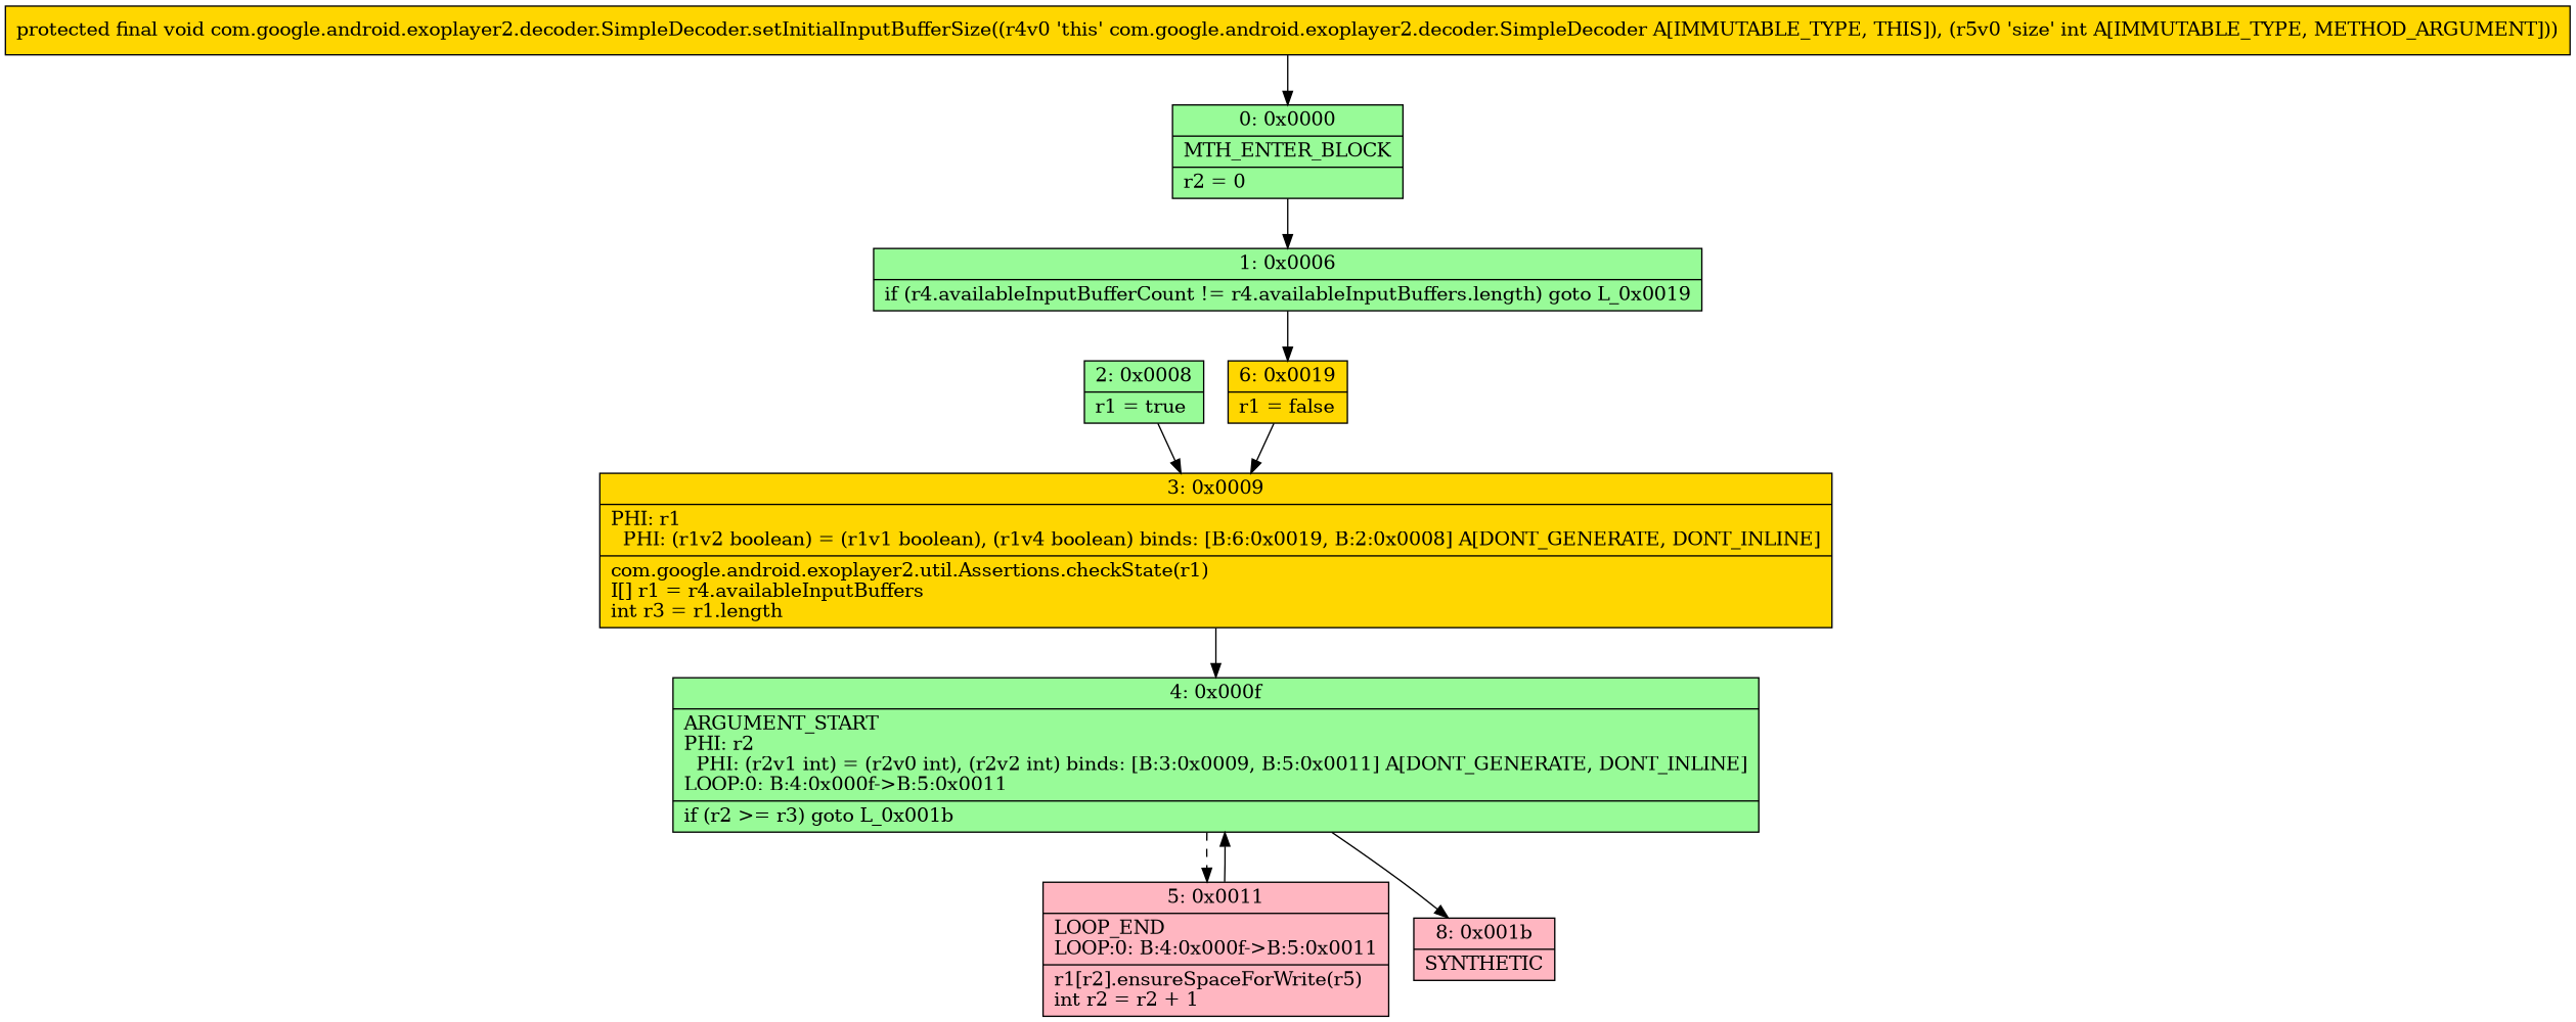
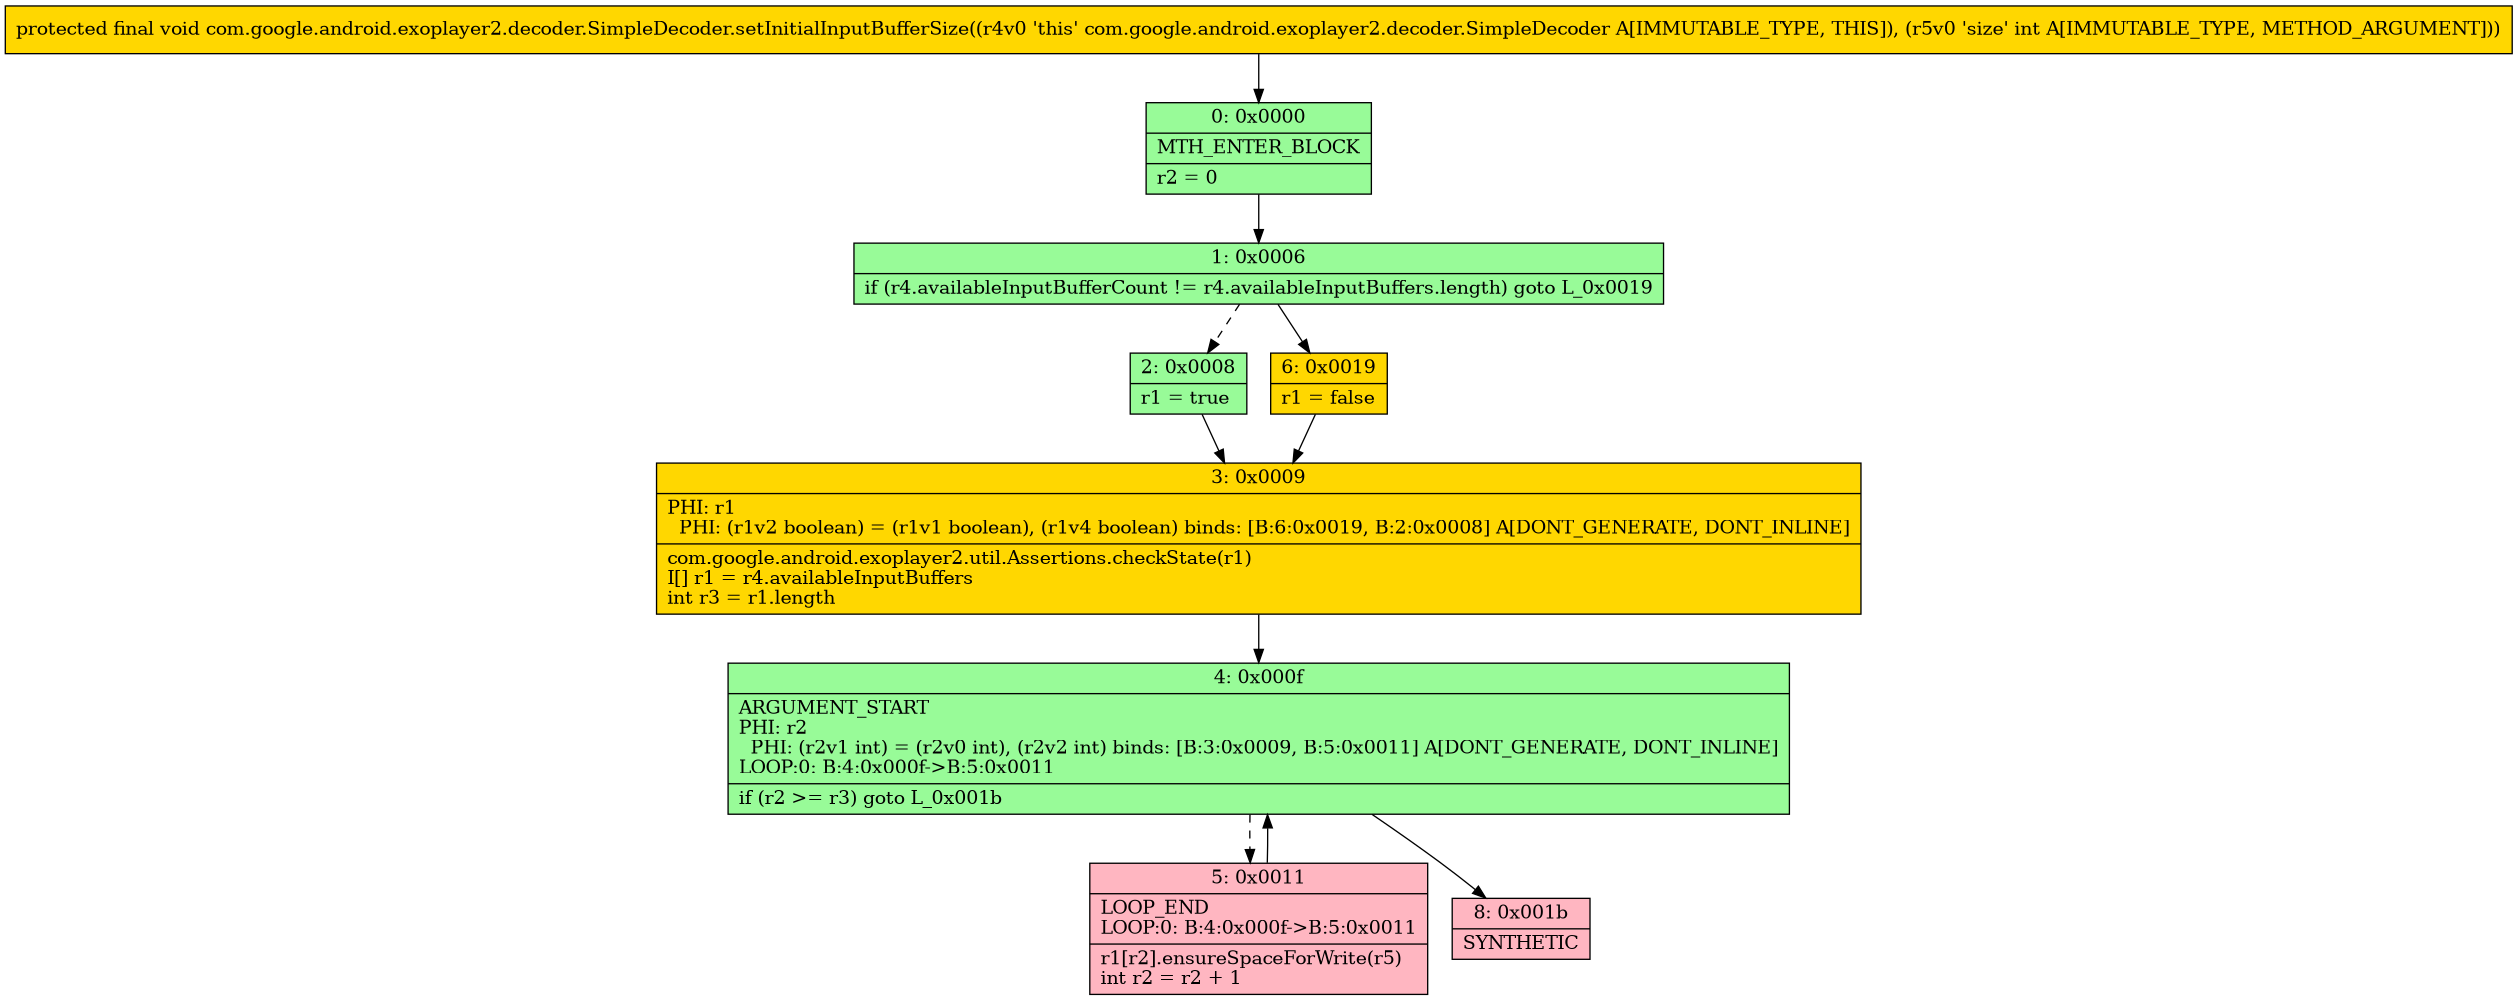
  digraph {
    node [fillcolor=palegreen shape=record style=filled]
    n1 [label="{0\:\ 0x0000|MTH_ENTER_BLOCK\l|r2 = 0\l}"]
    n2 [label="{1\:\ 0x0006|if (r4.availableInputBufferCount != r4.availableInputBuffers.length) goto L_0x0019\l}"]
    n3 [label="{2\:\ 0x0008|r1 = true\l}"]
    n4 [fillcolor=gold label="{6\:\ 0x0019|r1 = false\l}"]
    n5 [fillcolor=gold label="{3\:\ 0x0009|PHI: r1 \l  PHI: (r1v2 boolean) = (r1v1 boolean), (r1v4 boolean) binds: [B:6:0x0019, B:2:0x0008] A[DONT_GENERATE, DONT_INLINE]\l|com.google.android.exoplayer2.util.Assertions.checkState(r1)\lI[] r1 = r4.availableInputBuffers\lint r3 = r1.length\l}"]
    n6 [label="{4\:\ 0x000f|ARGUMENT_START\lPHI: r2 \l  PHI: (r2v1 int) = (r2v0 int), (r2v2 int) binds: [B:3:0x0009, B:5:0x0011] A[DONT_GENERATE, DONT_INLINE]\lLOOP:0: B:4:0x000f\-\>B:5:0x0011\l|if (r2 \>= r3) goto L_0x001b\l}"]
    n7 [fillcolor=lightpink label="{5\:\ 0x0011|LOOP_END\lLOOP:0: B:4:0x000f\-\>B:5:0x0011\l|r1[r2].ensureSpaceForWrite(r5)\lint r2 = r2 + 1\l}"]
    n8 [fillcolor=lightpink label="{8\:\ 0x001b|SYNTHETIC\l}"]
    n9 [fillcolor=gold label="{protected final void com.google.android.exoplayer2.decoder.SimpleDecoder.setInitialInputBufferSize((r4v0 'this' com.google.android.exoplayer2.decoder.SimpleDecoder A[IMMUTABLE_TYPE, THIS]), (r5v0 'size' int A[IMMUTABLE_TYPE, METHOD_ARGUMENT])) }"]
    n1 -> n2
+   n2 -> n3 [style=dashed]
    n2 -> n4
    n3 -> n5
    n4 -> n5
    n5 -> n6
    n6 -> n7 [style=dashed]
    n6 -> n8
    n7 -> n6
    n9 -> n1
  }
